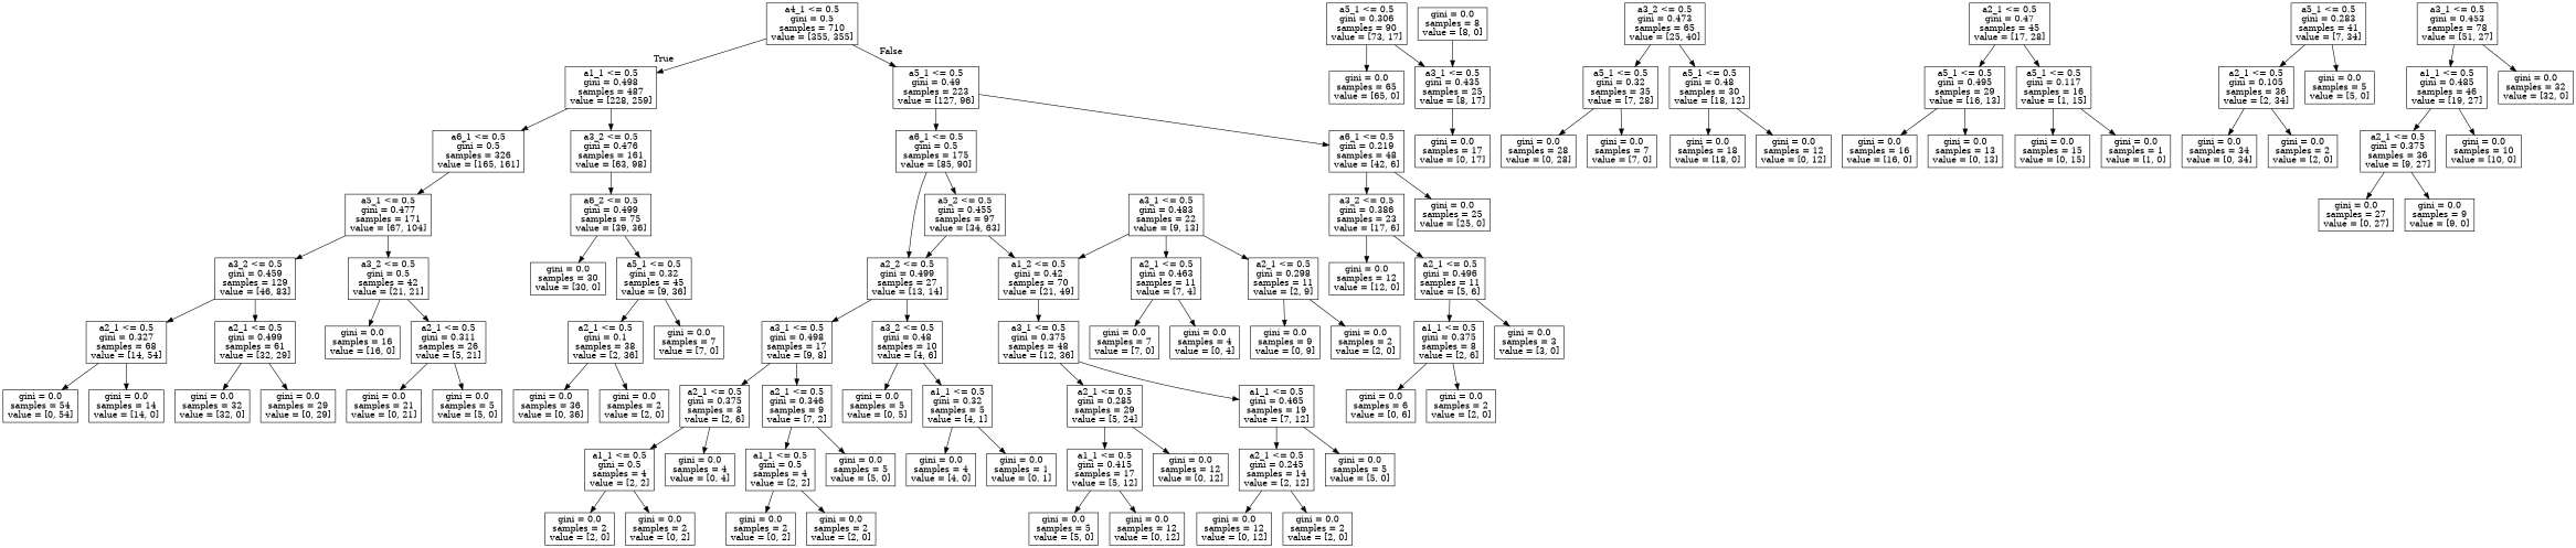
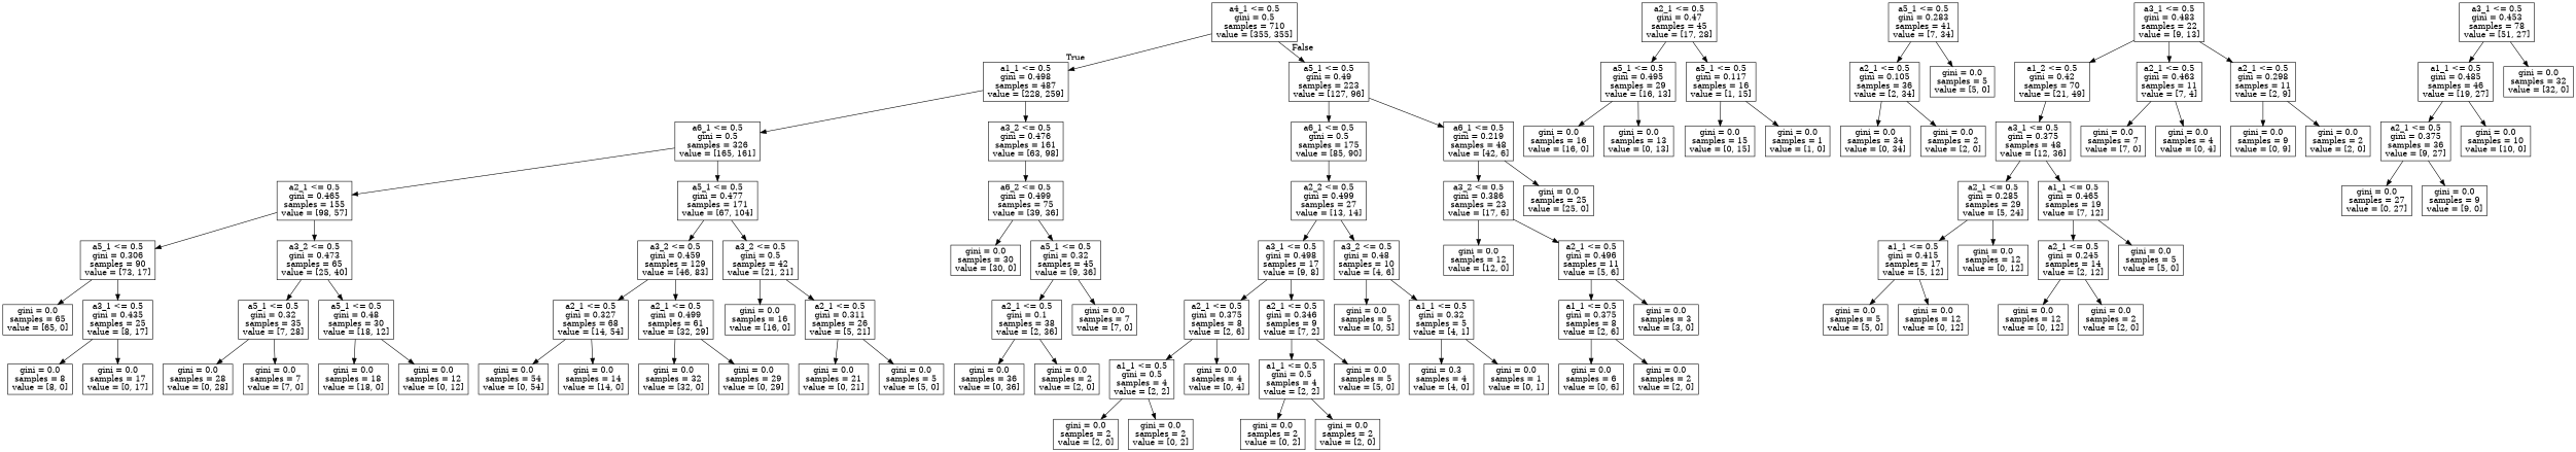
  digraph {
    node [shape=box]
    n1 [label="a4_1 <= 0.5\ngini = 0.5\nsamples = 710\nvalue = [355, 355]"]
    n2 [label="a1_1 <= 0.5\ngini = 0.498\nsamples = 487\nvalue = [228, 259]"]
    n3 [label="a5_1 <= 0.5\ngini = 0.49\nsamples = 223\nvalue = [127, 96]"]
    n4 [label="a6_1 <= 0.5\ngini = 0.5\nsamples = 326\nvalue = [165, 161]"]
    n5 [label="a3_2 <= 0.5\ngini = 0.476\nsamples = 161\nvalue = [63, 98]"]
    n6 [label="a6_1 <= 0.5\ngini = 0.5\nsamples = 175\nvalue = [85, 90]"]
    n7 [label="a6_1 <= 0.5\ngini = 0.219\nsamples = 48\nvalue = [42, 6]"]
+   n8 [label="a2_1 <= 0.5\ngini = 0.465\nsamples = 155\nvalue = [98, 57]"]
    n9 [label="a5_1 <= 0.5\ngini = 0.477\nsamples = 171\nvalue = [67, 104]"]
    n10 [label="a6_2 <= 0.5\ngini = 0.499\nsamples = 75\nvalue = [39, 36]"]
    n11 [label="a5_1 <= 0.5\ngini = 0.306\nsamples = 90\nvalue = [73, 17]"]
    n12 [label="a3_2 <= 0.5\ngini = 0.473\nsamples = 65\nvalue = [25, 40]"]
    n13 [label="a3_2 <= 0.5\ngini = 0.459\nsamples = 129\nvalue = [46, 83]"]
    n14 [label="a3_2 <= 0.5\ngini = 0.5\nsamples = 42\nvalue = [21, 21]"]
    n15 [label="gini = 0.0\nsamples = 65\nvalue = [65, 0]"]
    n16 [label="a3_1 <= 0.5\ngini = 0.435\nsamples = 25\nvalue = [8, 17]"]
    n17 [label="a5_1 <= 0.5\ngini = 0.32\nsamples = 35\nvalue = [7, 28]"]
    n18 [label="a5_1 <= 0.5\ngini = 0.48\nsamples = 30\nvalue = [18, 12]"]
    n19 [label="gini = 0.0\nsamples = 8\nvalue = [8, 0]"]
    n20 [label="gini = 0.0\nsamples = 17\nvalue = [0, 17]"]
    n21 [label="gini = 0.0\nsamples = 28\nvalue = [0, 28]"]
    n22 [label="gini = 0.0\nsamples = 7\nvalue = [7, 0]"]
    n23 [label="gini = 0.0\nsamples = 18\nvalue = [18, 0]"]
    n24 [label="gini = 0.0\nsamples = 12\nvalue = [0, 12]"]
    n25 [label="a2_1 <= 0.5\ngini = 0.327\nsamples = 68\nvalue = [14, 54]"]
    n26 [label="a2_1 <= 0.5\ngini = 0.499\nsamples = 61\nvalue = [32, 29]"]
    n27 [label="gini = 0.0\nsamples = 16\nvalue = [16, 0]"]
    n28 [label="a2_1 <= 0.5\ngini = 0.311\nsamples = 26\nvalue = [5, 21]"]
    n29 [label="gini = 0.0\nsamples = 54\nvalue = [0, 54]"]
    n30 [label="gini = 0.0\nsamples = 14\nvalue = [14, 0]"]
    n31 [label="gini = 0.0\nsamples = 32\nvalue = [32, 0]"]
    n32 [label="gini = 0.0\nsamples = 29\nvalue = [0, 29]"]
    n33 [label="gini = 0.0\nsamples = 21\nvalue = [0, 21]"]
    n34 [label="gini = 0.0\nsamples = 5\nvalue = [5, 0]"]
    n35 [label="gini = 0.0\nsamples = 30\nvalue = [30, 0]"]
    n36 [label="a5_1 <= 0.5\ngini = 0.32\nsamples = 45\nvalue = [9, 36]"]
    n37 [label="a2_1 <= 0.5\ngini = 0.1\nsamples = 38\nvalue = [2, 36]"]
    n38 [label="gini = 0.0\nsamples = 7\nvalue = [7, 0]"]
    n39 [label="gini = 0.0\nsamples = 36\nvalue = [0, 36]"]
    n40 [label="gini = 0.0\nsamples = 2\nvalue = [2, 0]"]
    n41 [label="a2_1 <= 0.5\ngini = 0.47\nsamples = 45\nvalue = [17, 28]"]
    n42 [label="a5_1 <= 0.5\ngini = 0.495\nsamples = 29\nvalue = [16, 13]"]
    n43 [label="a5_1 <= 0.5\ngini = 0.117\nsamples = 16\nvalue = [1, 15]"]
    n44 [label="a5_1 <= 0.5\ngini = 0.283\nsamples = 41\nvalue = [7, 34]"]
    n45 [label="a2_1 <= 0.5\ngini = 0.105\nsamples = 36\nvalue = [2, 34]"]
    n46 [label="gini = 0.0\nsamples = 5\nvalue = [5, 0]"]
    n47 [label="gini = 0.0\nsamples = 16\nvalue = [16, 0]"]
    n48 [label="gini = 0.0\nsamples = 13\nvalue = [0, 13]"]
    n49 [label="gini = 0.0\nsamples = 15\nvalue = [0, 15]"]
    n50 [label="gini = 0.0\nsamples = 1\nvalue = [1, 0]"]
    n51 [label="gini = 0.0\nsamples = 34\nvalue = [0, 34]"]
    n52 [label="gini = 0.0\nsamples = 2\nvalue = [2, 0]"]
-   n53 [label="a5_2 <= 0.5\ngini = 0.455\nsamples = 97\nvalue = [34, 63]"]
    n54 [label="a2_2 <= 0.5\ngini = 0.499\nsamples = 27\nvalue = [13, 14]"]
    n55 [label="a3_2 <= 0.5\ngini = 0.386\nsamples = 23\nvalue = [17, 6]"]
    n56 [label="gini = 0.0\nsamples = 25\nvalue = [25, 0]"]
    n57 [label="a1_2 <= 0.5\ngini = 0.42\nsamples = 70\nvalue = [21, 49]"]
    n58 [label="a3_1 <= 0.5\ngini = 0.453\nsamples = 78\nvalue = [51, 27]"]
    n59 [label="a1_1 <= 0.5\ngini = 0.485\nsamples = 46\nvalue = [19, 27]"]
    n60 [label="gini = 0.0\nsamples = 32\nvalue = [32, 0]"]
    n61 [label="a3_1 <= 0.5\ngini = 0.375\nsamples = 48\nvalue = [12, 36]"]
    n62 [label="a3_1 <= 0.5\ngini = 0.498\nsamples = 17\nvalue = [9, 8]"]
    n63 [label="a3_2 <= 0.5\ngini = 0.48\nsamples = 10\nvalue = [4, 6]"]
    n64 [label="a2_1 <= 0.5\ngini = 0.285\nsamples = 29\nvalue = [5, 24]"]
    n65 [label="a1_1 <= 0.5\ngini = 0.465\nsamples = 19\nvalue = [7, 12]"]
    n66 [label="a3_1 <= 0.5\ngini = 0.483\nsamples = 22\nvalue = [9, 13]"]
    n67 [label="a2_1 <= 0.5\ngini = 0.463\nsamples = 11\nvalue = [7, 4]"]
    n68 [label="a2_1 <= 0.5\ngini = 0.298\nsamples = 11\nvalue = [2, 9]"]
    n69 [label="a1_1 <= 0.5\ngini = 0.415\nsamples = 17\nvalue = [5, 12]"]
    n70 [label="gini = 0.0\nsamples = 12\nvalue = [0, 12]"]
    n71 [label="a2_1 <= 0.5\ngini = 0.245\nsamples = 14\nvalue = [2, 12]"]
    n72 [label="gini = 0.0\nsamples = 5\nvalue = [5, 0]"]
    n73 [label="gini = 0.0\nsamples = 5\nvalue = [5, 0]"]
    n74 [label="gini = 0.0\nsamples = 12\nvalue = [0, 12]"]
    n75 [label="gini = 0.0\nsamples = 12\nvalue = [0, 12]"]
    n76 [label="gini = 0.0\nsamples = 2\nvalue = [2, 0]"]
    n77 [label="gini = 0.0\nsamples = 7\nvalue = [7, 0]"]
    n78 [label="gini = 0.0\nsamples = 4\nvalue = [0, 4]"]
    n79 [label="gini = 0.0\nsamples = 9\nvalue = [0, 9]"]
    n80 [label="gini = 0.0\nsamples = 2\nvalue = [2, 0]"]
    n81 [label="a2_1 <= 0.5\ngini = 0.375\nsamples = 8\nvalue = [2, 6]"]
    n82 [label="a2_1 <= 0.5\ngini = 0.346\nsamples = 9\nvalue = [7, 2]"]
    n83 [label="gini = 0.0\nsamples = 5\nvalue = [0, 5]"]
    n84 [label="a1_1 <= 0.5\ngini = 0.32\nsamples = 5\nvalue = [4, 1]"]
    n85 [label="a1_1 <= 0.5\ngini = 0.5\nsamples = 4\nvalue = [2, 2]"]
    n86 [label="gini = 0.0\nsamples = 4\nvalue = [0, 4]"]
    n87 [label="a1_1 <= 0.5\ngini = 0.5\nsamples = 4\nvalue = [2, 2]"]
    n88 [label="gini = 0.0\nsamples = 5\nvalue = [5, 0]"]
    n89 [label="gini = 0.0\nsamples = 2\nvalue = [2, 0]"]
    n90 [label="gini = 0.0\nsamples = 2\nvalue = [0, 2]"]
    n91 [label="gini = 0.0\nsamples = 2\nvalue = [0, 2]"]
    n92 [label="gini = 0.0\nsamples = 2\nvalue = [2, 0]"]
-   n93 [label="gini = 0.0\nsamples = 4\nvalue = [4, 0]"]
+   n93 [label="gini = 0.3\nsamples = 4\nvalue = [4, 0]"]
    n94 [label="gini = 0.0\nsamples = 1\nvalue = [0, 1]"]
    n95 [label="a2_1 <= 0.5\ngini = 0.375\nsamples = 36\nvalue = [9, 27]"]
    n96 [label="gini = 0.0\nsamples = 10\nvalue = [10, 0]"]
    n97 [label="gini = 0.0\nsamples = 27\nvalue = [0, 27]"]
    n98 [label="gini = 0.0\nsamples = 9\nvalue = [9, 0]"]
    n99 [label="gini = 0.0\nsamples = 12\nvalue = [12, 0]"]
    n100 [label="a2_1 <= 0.5\ngini = 0.496\nsamples = 11\nvalue = [5, 6]"]
    n101 [label="a1_1 <= 0.5\ngini = 0.375\nsamples = 8\nvalue = [2, 6]"]
    n102 [label="gini = 0.0\nsamples = 3\nvalue = [3, 0]"]
    n103 [label="gini = 0.0\nsamples = 6\nvalue = [0, 6]"]
    n104 [label="gini = 0.0\nsamples = 2\nvalue = [2, 0]"]
    n1 -> n2 [headlabel=True labelangle=45 labeldistance=2.5]
    n1 -> n3 [headlabel=False labelangle=-45 labeldistance=2.5]
    n2 -> n4
    n2 -> n5
    n3 -> n6
    n3 -> n7
+   n4 -> n8
    n4 -> n9
    n5 -> n10
-   n6 -> n53
    n6 -> n54
    n7 -> n55
    n7 -> n56
+   n8 -> n11
+   n8 -> n12
    n9 -> n13
    n9 -> n14
    n10 -> n35
    n10 -> n36
    n11 -> n15
    n11 -> n16
    n12 -> n17
    n12 -> n18
    n13 -> n25
    n13 -> n26
    n14 -> n27
    n14 -> n28
-   n19 -> n16
+   n16 -> n19
    n16 -> n20
    n17 -> n21
    n17 -> n22
    n18 -> n23
    n18 -> n24
    n25 -> n29
    n25 -> n30
    n26 -> n31
    n26 -> n32
    n28 -> n33
    n28 -> n34
    n36 -> n37
    n36 -> n38
    n37 -> n39
    n37 -> n40
    n41 -> n42
    n41 -> n43
    n42 -> n47
    n42 -> n48
    n43 -> n49
    n43 -> n50
    n44 -> n45
    n44 -> n46
    n45 -> n51
    n45 -> n52
-   n53 -> n54
-   n53 -> n57
    n54 -> n62
    n54 -> n63
    n55 -> n99
    n55 -> n100
    n57 -> n61
    n58 -> n59
    n58 -> n60
    n59 -> n95
    n59 -> n96
    n61 -> n64
    n61 -> n65
    n62 -> n81
    n62 -> n82
    n63 -> n83
    n63 -> n84
    n64 -> n69
    n64 -> n70
    n65 -> n71
    n65 -> n72
    n66 -> n57
    n66 -> n67
    n66 -> n68
    n67 -> n77
    n67 -> n78
    n68 -> n79
    n68 -> n80
    n69 -> n73
    n69 -> n74
    n71 -> n75
    n71 -> n76
    n81 -> n85
    n81 -> n86
    n82 -> n87
    n82 -> n88
    n84 -> n93
    n84 -> n94
    n85 -> n89
    n85 -> n90
    n87 -> n91
    n87 -> n92
    n95 -> n97
    n95 -> n98
    n100 -> n101
    n100 -> n102
    n101 -> n103
    n101 -> n104
  }
